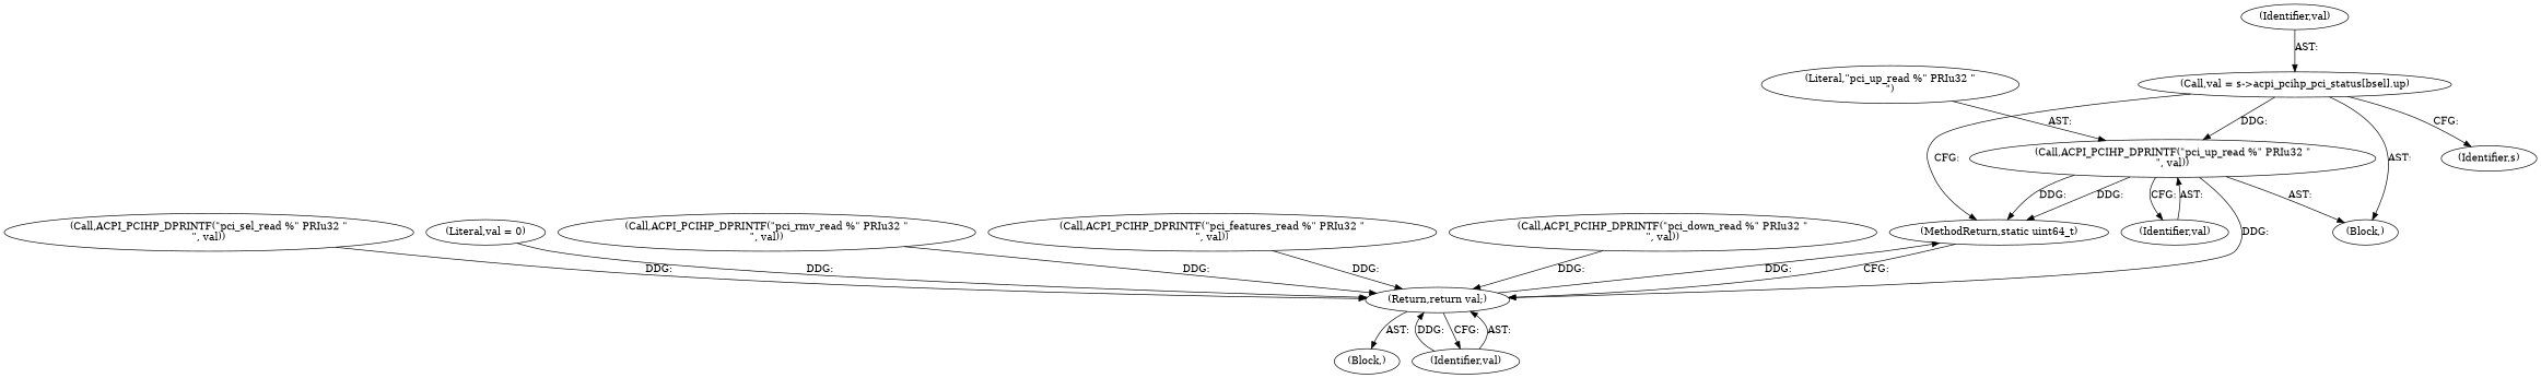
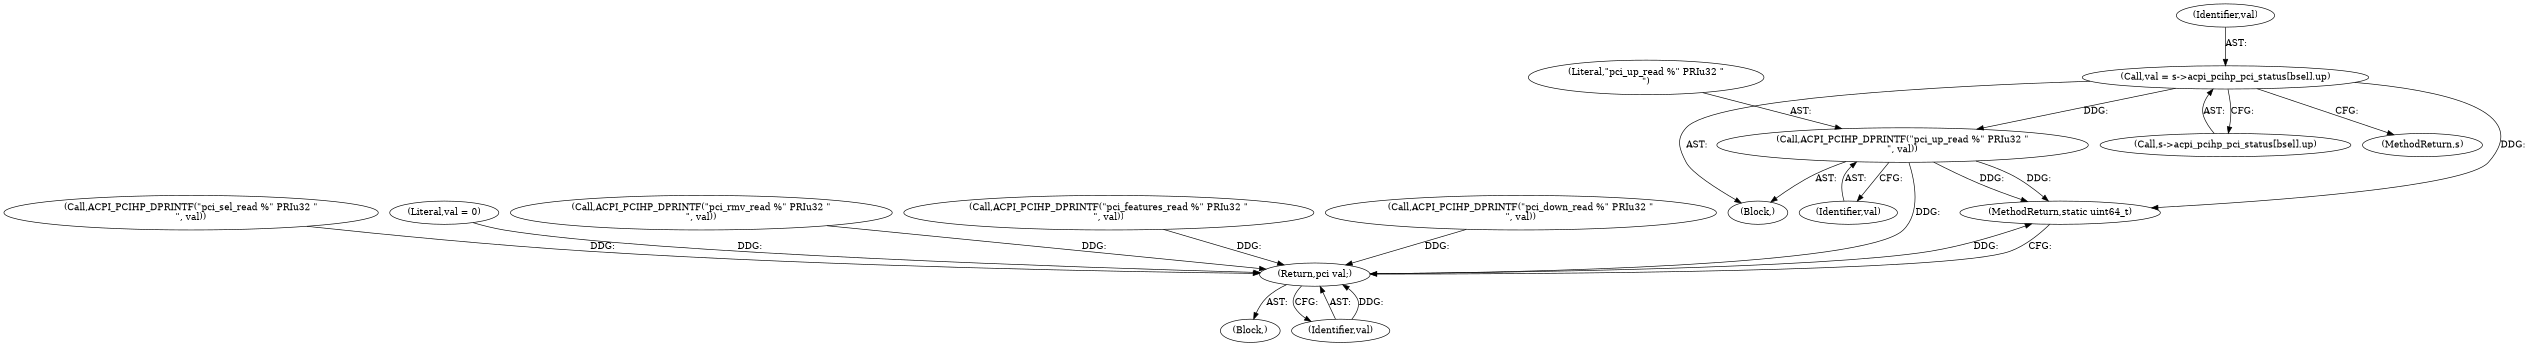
  digraph {
    n1 [label="(Call,val = s->acpi_pcihp_pci_status[bsel].up)"]
    n2 [label="(Call,ACPI_PCIHP_DPRINTF(\"pci_up_read %\" PRIu32 \"\n\", val))"]
    n3 [label="(MethodReturn,static uint64_t)"]
+   n4 [label="(Call,s->acpi_pcihp_pci_status[bsel].up)"]
    n5 [label="(Block,)"]
-   n6 [label="(Identifier,s)"]
-   n7 [label="(Return,return val;)"]
+   n6 [label="(MethodReturn,s)"]
+   n7 [label="(Return,pci val;)"]
    n8 [label="(Identifier,val)"]
    n9 [label="(Block,)"]
    n10 [label="(Identifier,val)"]
    n11 [label="(Call,ACPI_PCIHP_DPRINTF(\"pci_sel_read %\" PRIu32 \"\n\", val))"]
    n12 [label="(Literal,\"pci_up_read %\" PRIu32 \"\n\")"]
    n13 [label="(Literal,val = 0)"]
    n14 [label="(Call,ACPI_PCIHP_DPRINTF(\"pci_rmv_read %\" PRIu32 \"\n\", val))"]
    n15 [label="(Identifier,val)"]
    n16 [label="(Call,ACPI_PCIHP_DPRINTF(\"pci_features_read %\" PRIu32 \"\n\", val))"]
    n17 [label="(Call,ACPI_PCIHP_DPRINTF(\"pci_down_read %\" PRIu32 \"\n\", val))"]
    n1 -> n2 [label="DDG: "]
-   n1 -> n3 [label="CFG: "]
+   n1 -> n3 [label="DDG: "]
+   n1 -> n4 [label="CFG: "]
    n1 -> n5 [label="AST: "]
    n1 -> n6 [label="CFG: "]
    n2 -> n3 [label="DDG: "]
    n2 -> n3 [label="DDG: "]
    n2 -> n5 [label="AST: "]
    n2 -> n7 [label="DDG: "]
    n2 -> n8 [label="CFG: "]
    n3 -> n7 [label="CFG: "]
+   n4 -> n1 [label="AST: "]
    n7 -> n3 [label="DDG: "]
    n7 -> n9 [label="AST: "]
    n7 -> n10 [label="CFG: "]
    n8 -> n2 [label="AST: "]
    n10 -> n7 [label="AST: "]
    n10 -> n7 [label="DDG: "]
    n11 -> n7 [label="DDG: "]
    n12 -> n2 [label="AST: "]
    n13 -> n7 [label="DDG: "]
    n14 -> n7 [label="DDG: "]
    n15 -> n1 [label="AST: "]
    n16 -> n7 [label="DDG: "]
    n17 -> n7 [label="DDG: "]
  }
